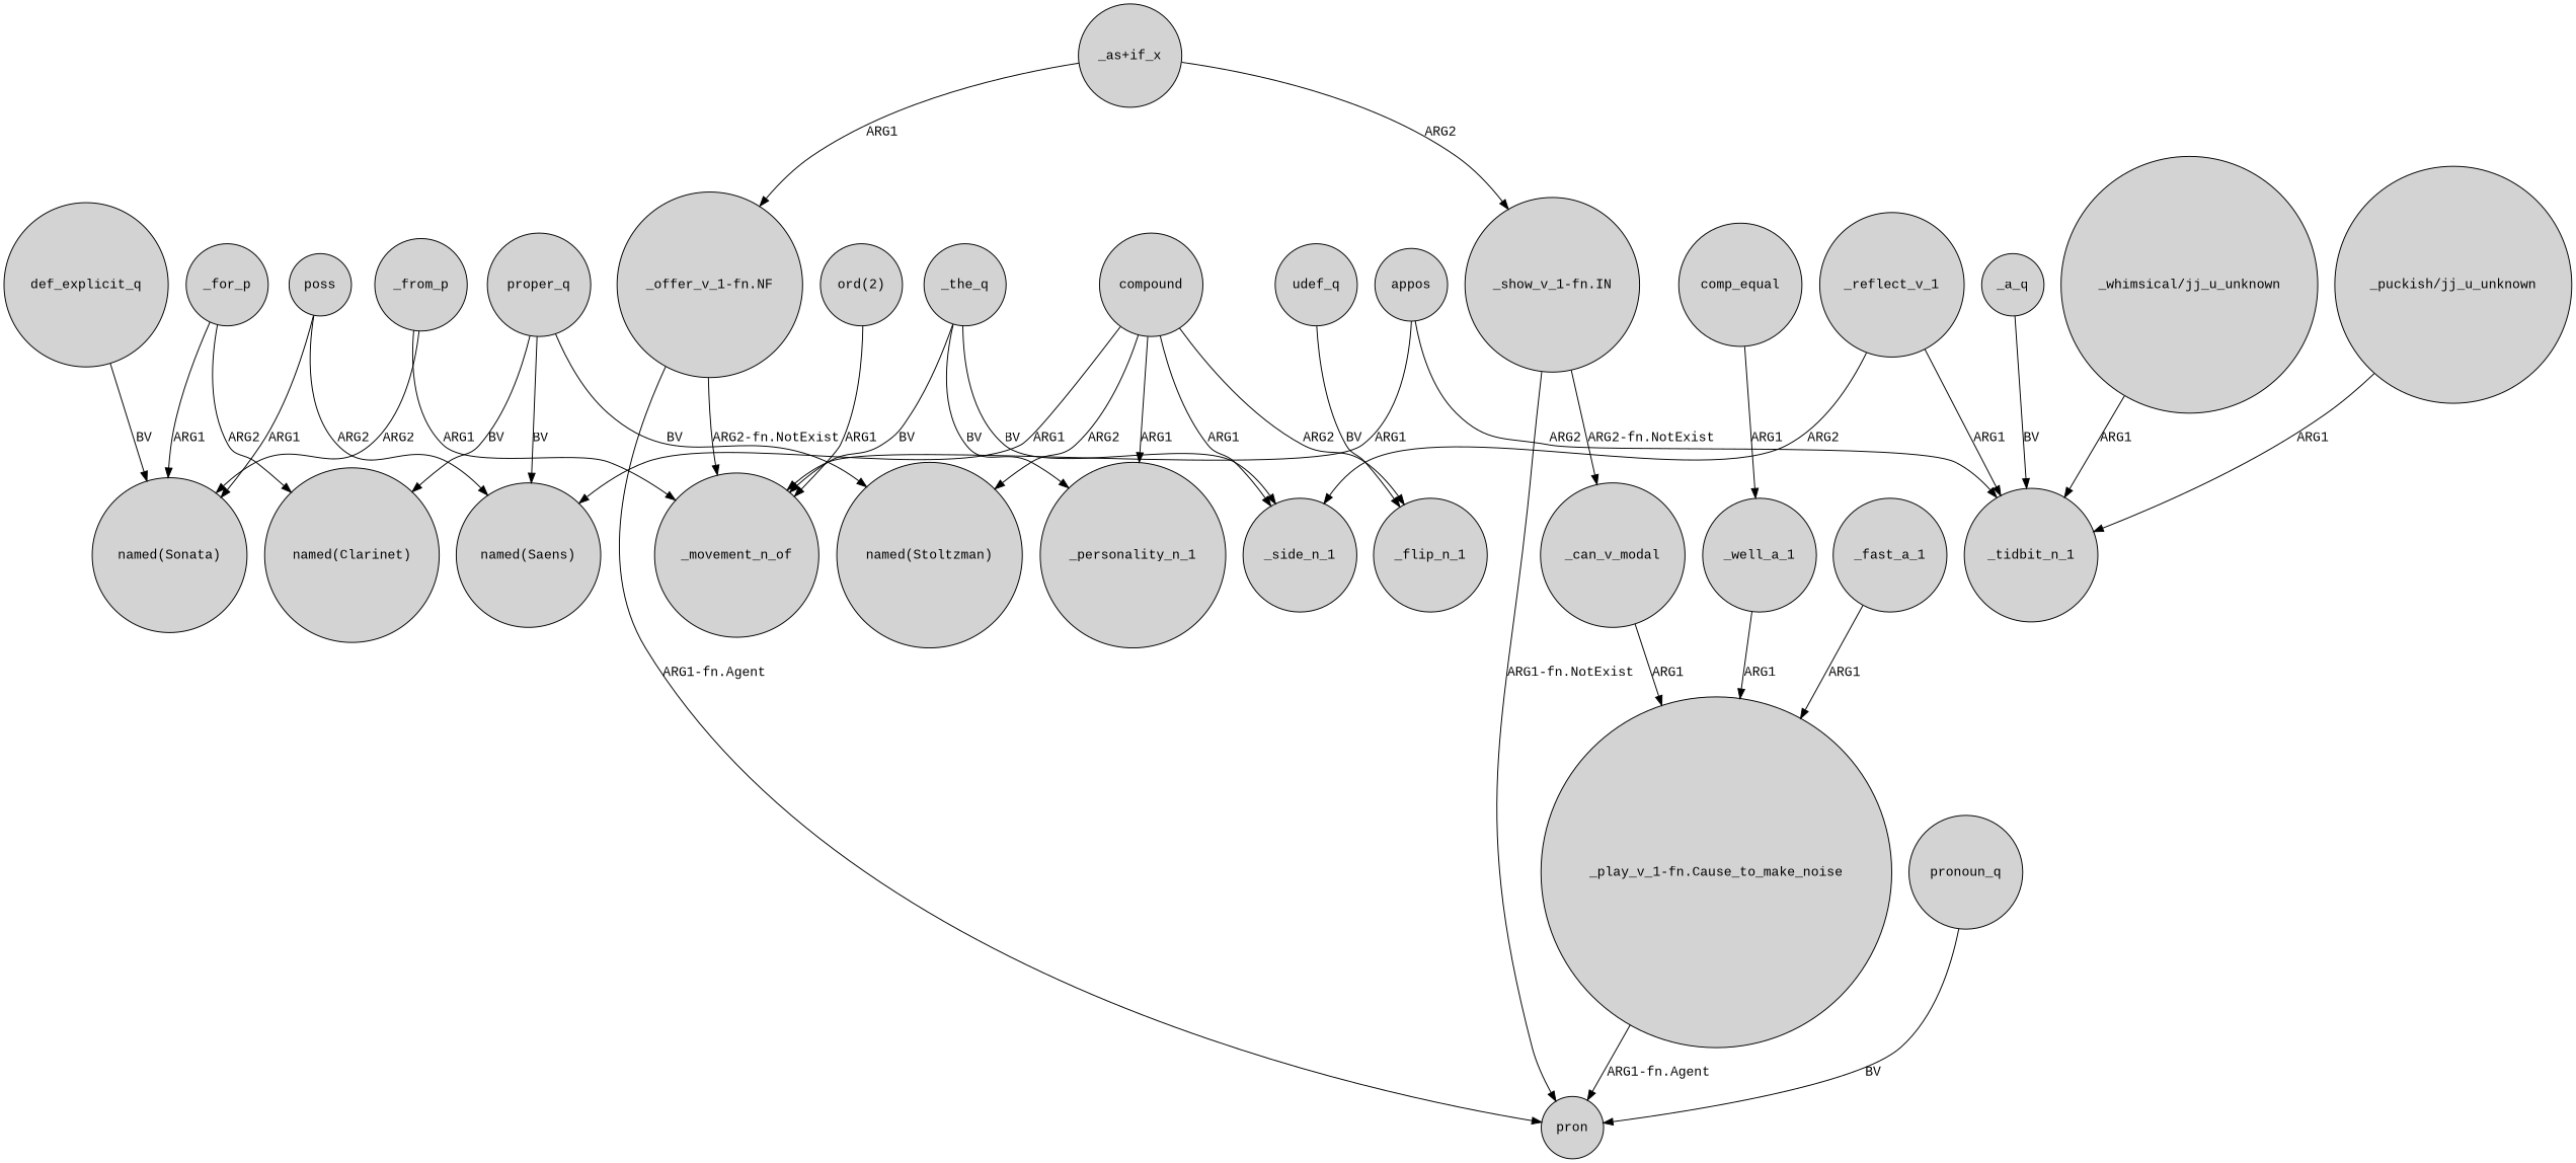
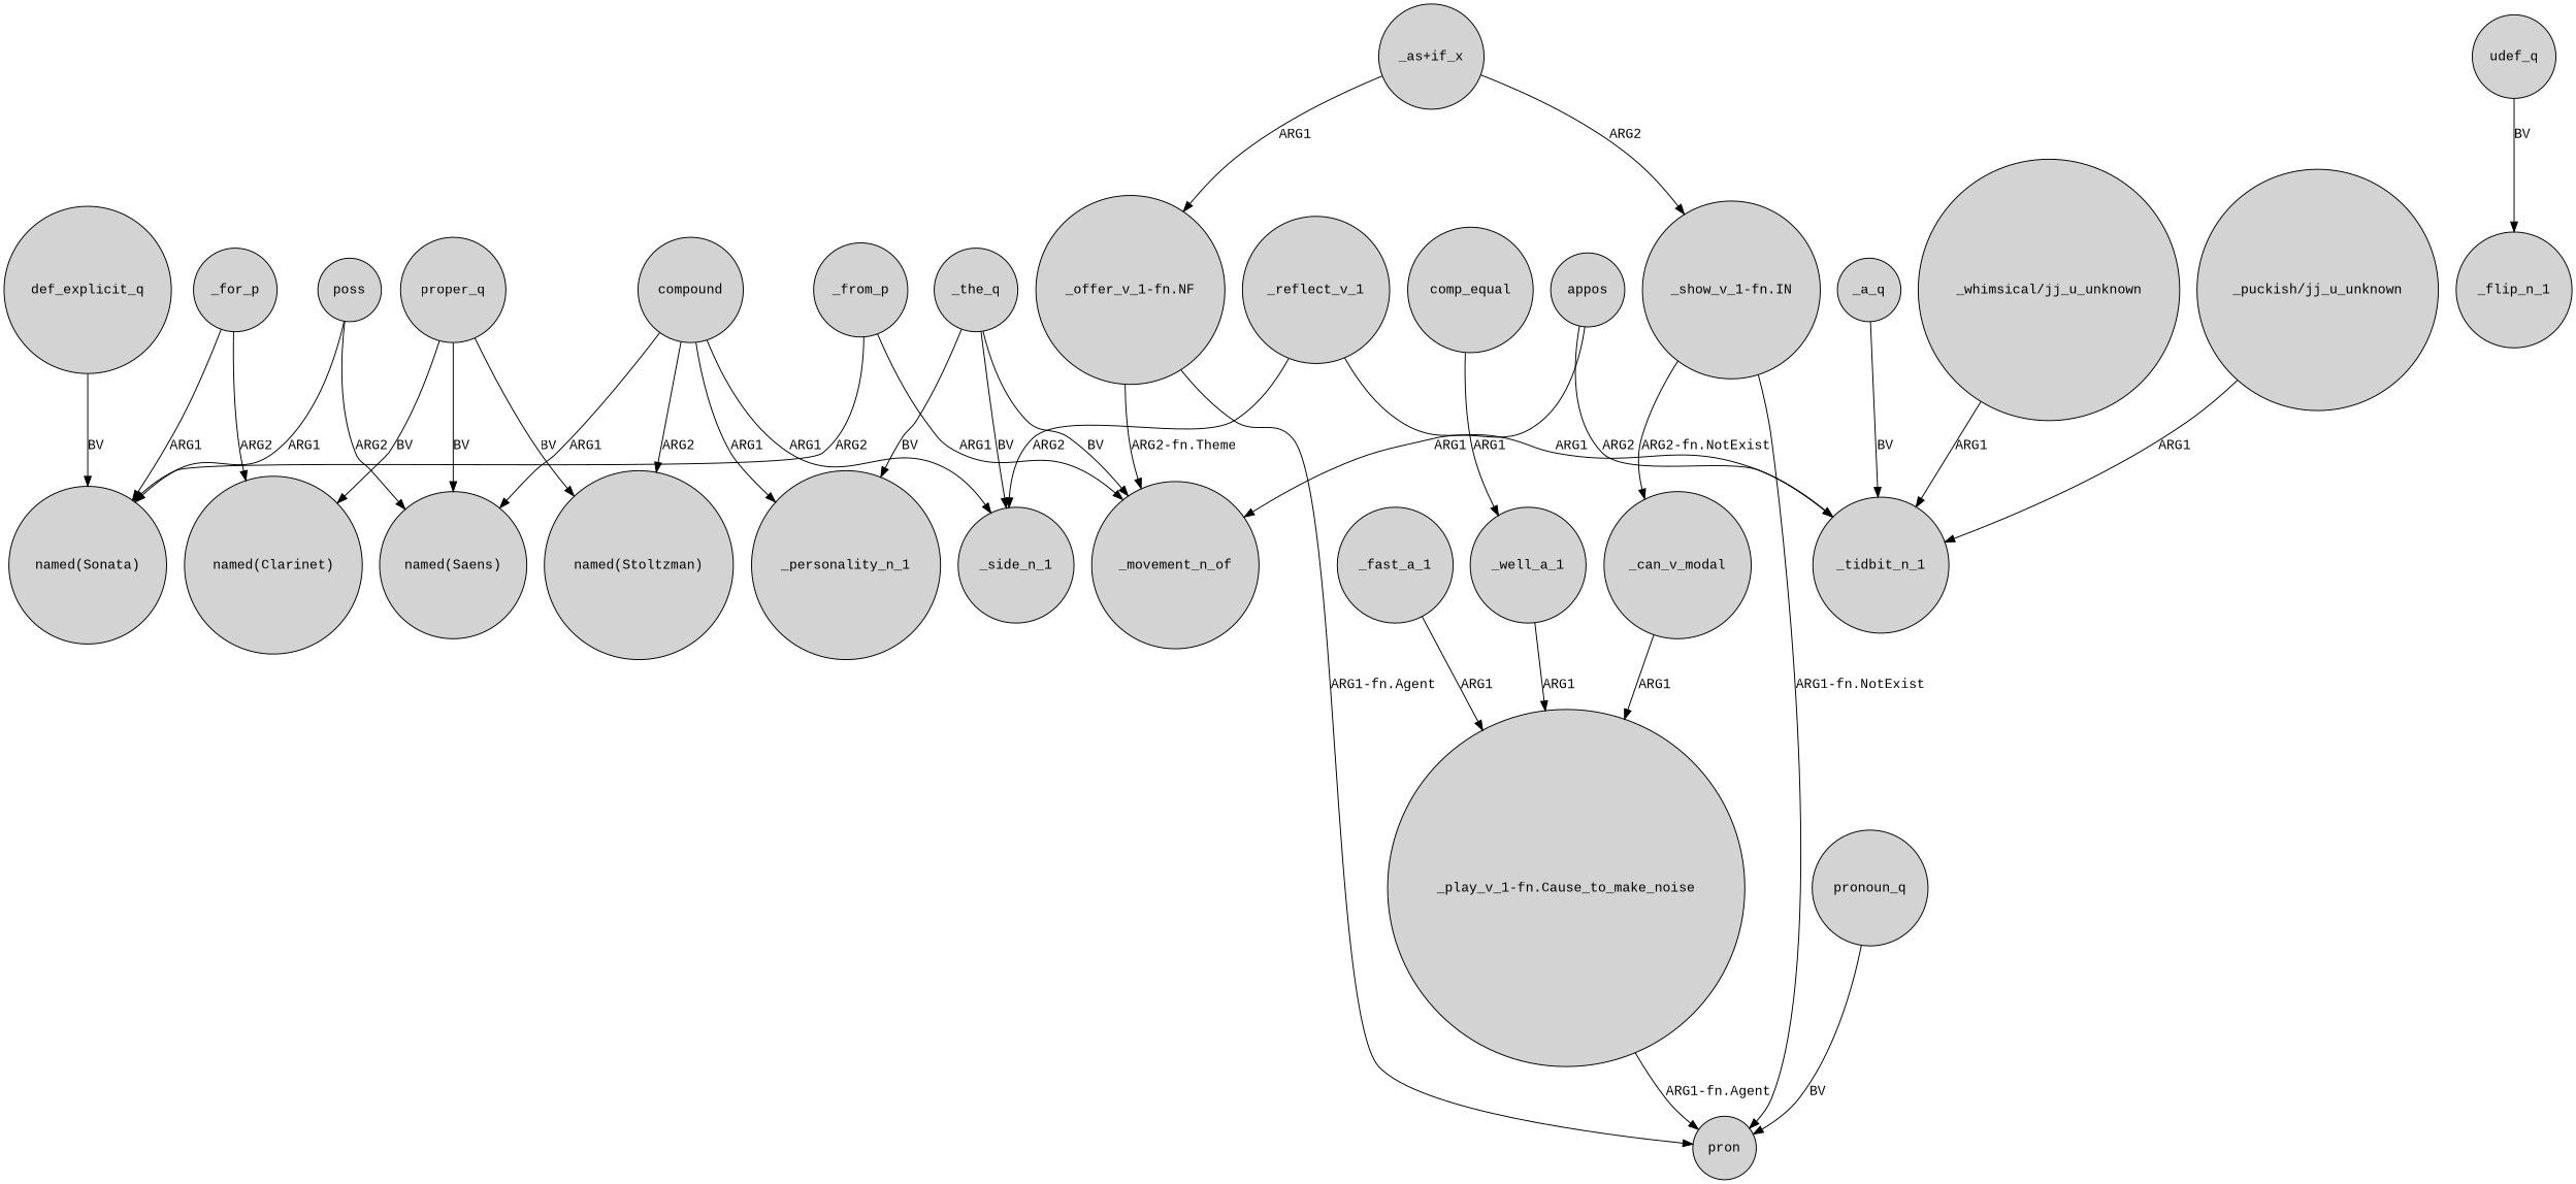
  digraph {
    fontname="Liberation Mono"
    node [fontname="Liberation Mono" shape=circle style=filled]
    edge [fontname="Liberation Mono"]
    poss
    "named(Sonata)"
    "named(Saens)"
    "_as+if_x"
    "_show_v_1-fn.IN"
    "_offer_v_1-fn.NF"
    _can_v_modal
    pron
    _movement_n_of
    "_play_v_1-fn.Cause_to_make_noise"
    compound
    _side_n_1
    _personality_n_1
    _flip_n_1
    "named(Stoltzman)"
    _the_q
    _for_p
    "named(Clarinet)"
    _a_q
    _tidbit_n_1
    _fast_a_1
    "_whimsical/jj_u_unknown"
    _reflect_v_1
    proper_q
    comp_equal
    _well_a_1
    pronoun_q
    def_explicit_q
    "_puckish/jj_u_unknown"
-   "ord(2)"
    appos
    _from_p
    udef_q
    poss -> "named(Sonata)" [label=ARG1]
    poss -> "named(Saens)" [label=ARG2]
    "_as+if_x" -> "_show_v_1-fn.IN" [label=ARG2]
    "_as+if_x" -> "_offer_v_1-fn.NF" [label=ARG1]
    "_show_v_1-fn.IN" -> _can_v_modal [label="ARG2-fn.NotExist"]
    "_show_v_1-fn.IN" -> pron [label="ARG1-fn.NotExist"]
    "_offer_v_1-fn.NF" -> pron [label="ARG1-fn.Agent"]
-   "_offer_v_1-fn.NF" -> _movement_n_of [label="ARG2-fn.NotExist"]
+   "_offer_v_1-fn.NF" -> _movement_n_of [label="ARG2-fn.Theme"]
    _can_v_modal -> "_play_v_1-fn.Cause_to_make_noise" [label=ARG1]
    "_play_v_1-fn.Cause_to_make_noise" -> pron [label="ARG1-fn.Agent"]
    compound -> "named(Saens)" [label=ARG1]
    compound -> _side_n_1 [label=ARG1]
    compound -> _personality_n_1 [label=ARG1]
-   compound -> _flip_n_1 [label=ARG2]
    compound -> "named(Stoltzman)" [label=ARG2]
    _the_q -> _movement_n_of [label=BV]
    _the_q -> _side_n_1 [label=BV]
    _the_q -> _personality_n_1 [label=BV]
    _for_p -> "named(Sonata)" [label=ARG1]
    _for_p -> "named(Clarinet)" [label=ARG2]
    _a_q -> _tidbit_n_1 [label=BV]
    _fast_a_1 -> "_play_v_1-fn.Cause_to_make_noise" [label=ARG1]
    "_whimsical/jj_u_unknown" -> _tidbit_n_1 [label=ARG1]
    _reflect_v_1 -> _side_n_1 [label=ARG2]
    _reflect_v_1 -> _tidbit_n_1 [label=ARG1]
    proper_q -> "named(Saens)" [label=BV]
    proper_q -> "named(Stoltzman)" [label=BV]
    proper_q -> "named(Clarinet)" [label=BV]
    comp_equal -> _well_a_1 [label=ARG1]
    _well_a_1 -> "_play_v_1-fn.Cause_to_make_noise" [label=ARG1]
    pronoun_q -> pron [label=BV]
    def_explicit_q -> "named(Sonata)" [label=BV]
    "_puckish/jj_u_unknown" -> _tidbit_n_1 [label=ARG1]
-   "ord(2)" -> _movement_n_of [label=ARG1]
    appos -> _movement_n_of [label=ARG1]
    appos -> _tidbit_n_1 [label=ARG2]
    _from_p -> "named(Sonata)" [label=ARG2]
    _from_p -> _movement_n_of [label=ARG1]
    udef_q -> _flip_n_1 [label=BV]
  }
